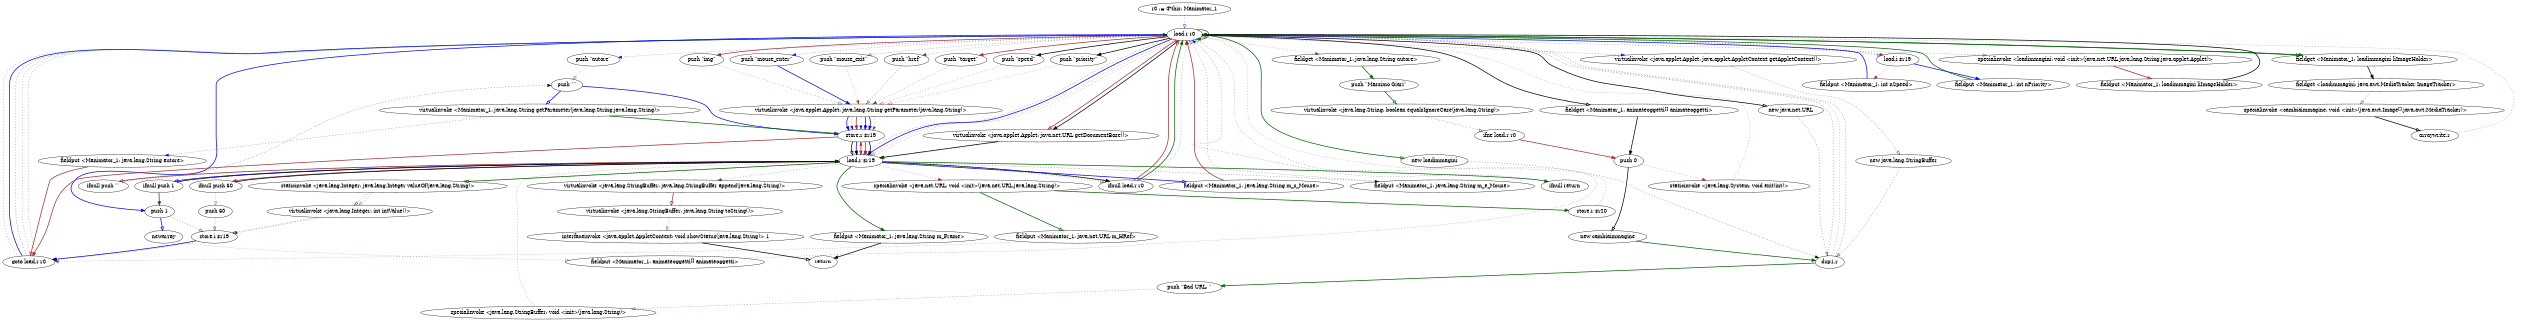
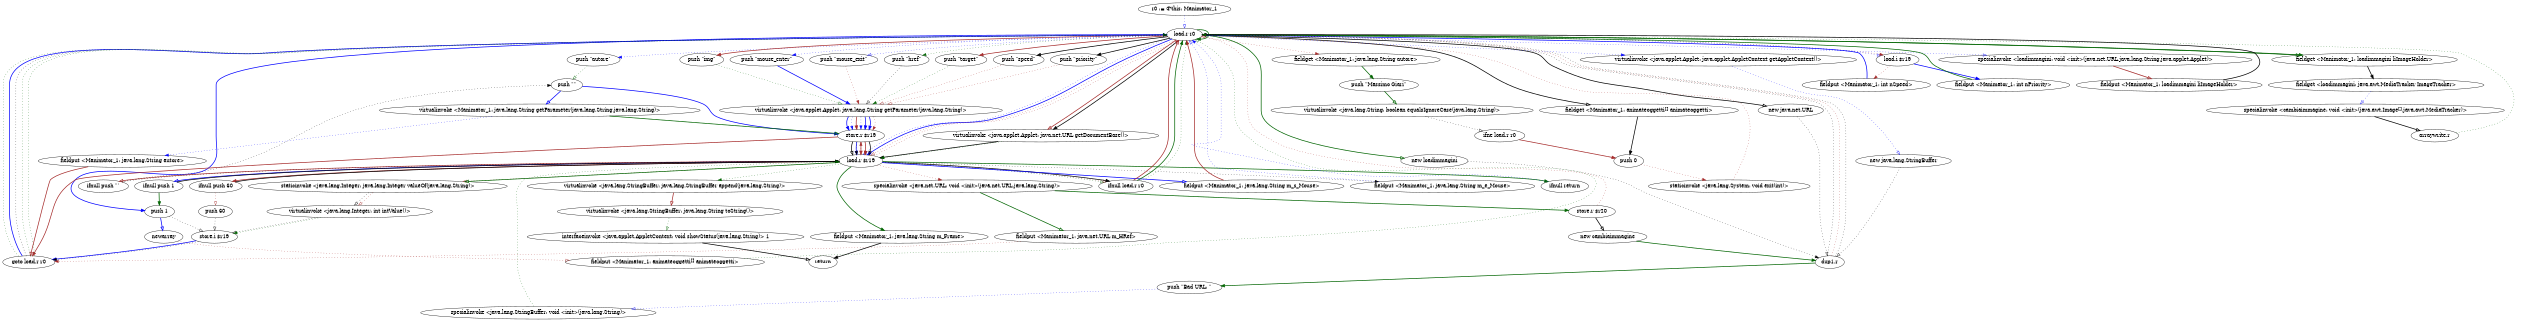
  digraph {
    edge [arrowhead=normal color=brown style=dotted]
    "r0 := @this: Manimator_1"
    "load.r r0"
    "push \"autore\""
    "fieldget <Manimator_1: java.lang.String autore>"
    "push \"speed\""
    "load.r $r19"
    "load.i $r19"
    "push \"priority\""
    "push \"img\""
    "new loadimmagini"
    "virtualinvoke <java.applet.Applet: java.net.URL getDocumentBase()>"
    "specialinvoke <loadimmagini: void <init>(java.net.URL,java.lang.String,java.applet.Applet)>"
    "push 1"
    "fieldget <Manimator_1: animateoggetti[] animateoggetti>"
    "fieldget <Manimator_1: loadimmagini liImageHolder>"
    "push \"mouse_enter\""
    "push \"mouse_exit\""
    "push \"href\""
    "new java.net.URL"
    "push \"target\""
    "virtualinvoke <java.applet.Applet: java.applet.AppletContext getAppletContext()>"
    "push \"\""
    "push \"Massimo Giari\""
    "virtualinvoke <java.applet.Applet: java.lang.String getParameter(java.lang.String)>"
    "store.r $r19"
    "ifnull push 60"
    "staticinvoke <java.lang.Integer: java.lang.Integer valueOf(java.lang.String)>"
    "ifnull push 1"
    "ifnull push \"\""
    "ifnull load.r r0"
    "fieldput <Manimator_1: java.lang.String m_s_Mouse>"
    "fieldput <Manimator_1: java.lang.String m_e_Mouse>"
    "specialinvoke <java.net.URL: void <init>(java.net.URL,java.lang.String)>"
    "ifnull return"
    "fieldput <Manimator_1: java.lang.String m_Frame>"
    "virtualinvoke <java.lang.StringBuffer: java.lang.StringBuffer append(java.lang.String)>"
    "fieldput <Manimator_1: int nSpeed>"
    "fieldput <Manimator_1: int nPriority>"
    "dup1.r"
    "fieldput <Manimator_1: loadimmagini liImageHolder>"
    "store.i $r19"
    newarray
    "push 0"
    "fieldget <loadimmagini: java.awt.MediaTracker ImageTracker>"
    "new java.lang.StringBuffer"
    "virtualinvoke <Manimator_1: java.lang.String getParameter(java.lang.String,java.lang.String)>"
    "fieldput <Manimator_1: java.lang.String autore>"
    "goto load.r r0"
    "virtualinvoke <java.lang.String: boolean equalsIgnoreCase(java.lang.String)>"
    "ifne load.r r0"
    "staticinvoke <java.lang.System: void exit(int)>"
    "new cambiaimmagine"
    "push 60"
    "virtualinvoke <java.lang.Integer: int intValue()>"
    "fieldput <Manimator_1: java.net.URL m_HRef>"
    "store.r $r20"
    return
    "virtualinvoke <java.lang.StringBuffer: java.lang.String toString()>"
    "push \"Bad URL: \""
    "specialinvoke <java.lang.StringBuffer: void <init>(java.lang.String)>"
    "fieldput <Manimator_1: animateoggetti[] animateoggetti>"
    "specialinvoke <cambiaimmagine: void <init>(java.awt.Image[],java.awt.MediaTracker)>"
    "arraywrite.r"
    "interfaceinvoke <java.applet.AppletContext: void showStatus(java.lang.String)> 1"
    "r0 := @this: Manimator_1" -> "load.r r0" [arrowhead=onormal color=blue]
    "load.r r0" -> "load.r r0" [color=darkgreen style=bold]
    "load.r r0" -> "push \"autore\"" [color=blue]
    "load.r r0" -> "fieldget <Manimator_1: java.lang.String autore>"
    "load.r r0" -> "push \"speed\"" [color=black style=bold]
    "load.r r0" -> "load.r $r19" [arrowhead=onormal color=blue]
    "load.r r0" -> "load.r $r19" [color=blue style=bold]
    "load.r r0" -> "load.r $r19" [arrowhead=onormal]
    "load.r r0" -> "load.i $r19" [arrowhead=onormal color=blue]
    "load.r r0" -> "load.i $r19"
    "load.r r0" -> "push \"priority\"" [color=black style=bold]
    "load.r r0" -> "push \"img\"" [style=bold]
    "load.r r0" -> "new loadimmagini" [arrowhead=onormal color=darkgreen style=bold]
    "load.r r0" -> "virtualinvoke <java.applet.Applet: java.net.URL getDocumentBase()>" [arrowhead=onormal style=bold]
    "load.r r0" -> "virtualinvoke <java.applet.Applet: java.net.URL getDocumentBase()>" [color=black style=bold]
    "load.r r0" -> "specialinvoke <loadimmagini: void <init>(java.net.URL,java.lang.String,java.applet.Applet)>" [arrowhead=onormal color=blue]
    "load.r r0" -> "push 1" [color=blue style=bold]
    "load.r r0" -> "fieldget <Manimator_1: animateoggetti[] animateoggetti>" [arrowhead=onormal color=black style=bold]
    "load.r r0" -> "fieldget <Manimator_1: loadimmagini liImageHolder>" [arrowhead=onormal color=darkgreen style=bold]
    "load.r r0" -> "fieldget <Manimator_1: loadimmagini liImageHolder>" [color=darkgreen style=bold]
    "load.r r0" -> "push \"mouse_enter\"" [color=blue]
    "load.r r0" -> "push \"mouse_exit\"" [arrowhead=onormal color=blue]
    "load.r r0" -> "push \"href\"" [color=darkgreen]
    "load.r r0" -> "new java.net.URL" [arrowhead=onormal color=black style=bold]
    "load.r r0" -> "push \"target\"" [style=bold]
    "load.r r0" -> "virtualinvoke <java.applet.Applet: java.applet.AppletContext getAppletContext()>" [color=blue]
    "push \"autore\"" -> "push \"\"" [arrowhead=onormal color=darkgreen]
    "fieldget <Manimator_1: java.lang.String autore>" -> "push \"Massimo Giari\"" [color=darkgreen style=bold]
    "push \"speed\"" -> "virtualinvoke <java.applet.Applet: java.lang.String getParameter(java.lang.String)>" [arrowhead=onormal]
    "load.r $r19" -> "load.r r0"
    "load.r $r19" -> "store.r $r19"
    "load.r $r19" -> "ifnull push 60" [style=bold]
    "load.r $r19" -> "staticinvoke <java.lang.Integer: java.lang.Integer valueOf(java.lang.String)>" [arrowhead=onormal]
    "load.r $r19" -> "staticinvoke <java.lang.Integer: java.lang.Integer valueOf(java.lang.String)>" [arrowhead=onormal color=darkgreen style=bold]
    "load.r $r19" -> "ifnull push 1" [arrowhead=onormal color=blue style=bold]
    "load.r $r19" -> "ifnull push \"\"" [arrowhead=onormal style=bold]
    "load.r $r19" -> "ifnull load.r r0" [arrowhead=onormal color=darkgreen]
    "load.r $r19" -> "ifnull load.r r0" [arrowhead=onormal]
    "load.r $r19" -> "ifnull load.r r0" [color=black style=bold]
    "load.r $r19" -> "fieldput <Manimator_1: java.lang.String m_s_Mouse>" [arrowhead=onormal color=blue style=bold]
    "load.r $r19" -> "fieldput <Manimator_1: java.lang.String m_e_Mouse>" [color=black]
    "load.r $r19" -> "specialinvoke <java.net.URL: void <init>(java.net.URL,java.lang.String)>"
    "load.r $r19" -> "ifnull return" [color=darkgreen style=bold]
    "load.r $r19" -> "fieldput <Manimator_1: java.lang.String m_Frame>" [color=darkgreen style=bold]
    "load.r $r19" -> "virtualinvoke <java.lang.StringBuffer: java.lang.StringBuffer append(java.lang.String)>" [color=darkgreen]
    "load.i $r19" -> "fieldput <Manimator_1: int nSpeed>"
    "load.i $r19" -> "fieldput <Manimator_1: int nPriority>" [color=blue style=bold]
    "push \"priority\"" -> "virtualinvoke <java.applet.Applet: java.lang.String getParameter(java.lang.String)>" [arrowhead=onormal]
    "push \"img\"" -> "virtualinvoke <java.applet.Applet: java.lang.String getParameter(java.lang.String)>" [arrowhead=onormal color=darkgreen]
    "new loadimmagini" -> "dup1.r" [color=black]
    "virtualinvoke <java.applet.Applet: java.net.URL getDocumentBase()>" -> "load.r $r19" [color=black style=bold]
    "virtualinvoke <java.applet.Applet: java.net.URL getDocumentBase()>" -> "load.r $r19" [color=darkgreen]
    "specialinvoke <loadimmagini: void <init>(java.net.URL,java.lang.String,java.applet.Applet)>" -> "fieldput <Manimator_1: loadimmagini liImageHolder>" [arrowhead=onormal style=bold]
    "push 1" -> "store.i $r19" [arrowhead=onormal color=black]
    "push 1" -> newarray [arrowhead=onormal color=blue style=bold]
    "fieldget <Manimator_1: animateoggetti[] animateoggetti>" -> "push 0" [color=black style=bold]
    "fieldget <Manimator_1: loadimmagini liImageHolder>" -> "fieldget <loadimmagini: java.awt.MediaTracker ImageTracker>" [color=black style=bold]
    "push \"mouse_enter\"" -> "virtualinvoke <java.applet.Applet: java.lang.String getParameter(java.lang.String)>" [color=blue style=bold]
    "push \"mouse_exit\"" -> "virtualinvoke <java.applet.Applet: java.lang.String getParameter(java.lang.String)>"
    "push \"href\"" -> "virtualinvoke <java.applet.Applet: java.lang.String getParameter(java.lang.String)>" [arrowhead=onormal color=black]
    "new java.net.URL" -> "dup1.r" [arrowhead=onormal color=black]
    "push \"target\"" -> "virtualinvoke <java.applet.Applet: java.lang.String getParameter(java.lang.String)>" [color=darkgreen]
    "virtualinvoke <java.applet.Applet: java.applet.AppletContext getAppletContext()>" -> "new java.lang.StringBuffer" [arrowhead=onormal color=blue]
    "push \"\"" -> "store.r $r19" [color=blue style=bold]
    "push \"\"" -> "virtualinvoke <Manimator_1: java.lang.String getParameter(java.lang.String,java.lang.String)>" [arrowhead=onormal color=blue style=bold]
    "push \"Massimo Giari\"" -> "virtualinvoke <java.lang.String: boolean equalsIgnoreCase(java.lang.String)>" [arrowhead=onormal color=darkgreen style=bold]
    "virtualinvoke <java.applet.Applet: java.lang.String getParameter(java.lang.String)>" -> "store.r $r19" [color=blue style=bold]
    "virtualinvoke <java.applet.Applet: java.lang.String getParameter(java.lang.String)>" -> "store.r $r19" [color=blue]
    "virtualinvoke <java.applet.Applet: java.lang.String getParameter(java.lang.String)>" -> "store.r $r19" [style=bold]
    "virtualinvoke <java.applet.Applet: java.lang.String getParameter(java.lang.String)>" -> "store.r $r19" [color=blue]
    "virtualinvoke <java.applet.Applet: java.lang.String getParameter(java.lang.String)>" -> "store.r $r19" [color=blue style=bold]
    "virtualinvoke <java.applet.Applet: java.lang.String getParameter(java.lang.String)>" -> "store.r $r19" [color=blue style=bold]
    "virtualinvoke <java.applet.Applet: java.lang.String getParameter(java.lang.String)>" -> "store.r $r19"
    "store.r $r19" -> "load.r $r19" [arrowhead=onormal color=black style=bold]
    "store.r $r19" -> "load.r $r19" [arrowhead=onormal color=blue style=bold]
    "store.r $r19" -> "load.r $r19" [style=bold]
    "store.r $r19" -> "load.r $r19" [style=bold]
    "store.r $r19" -> "load.r $r19" [arrowhead=onormal color=black style=bold]
    "store.r $r19" -> "load.r $r19" [color=black]
    "store.r $r19" -> "load.r $r19"
    "store.r $r19" -> "goto load.r r0" [style=bold]
    "ifnull push 60" -> "load.r $r19" [color=black style=bold]
    "ifnull push 60" -> "push 60" [arrowhead=onormal]
    "staticinvoke <java.lang.Integer: java.lang.Integer valueOf(java.lang.String)>" -> "virtualinvoke <java.lang.Integer: int intValue()>" [arrowhead=onormal color=black]
    "staticinvoke <java.lang.Integer: java.lang.Integer valueOf(java.lang.String)>" -> "virtualinvoke <java.lang.Integer: int intValue()>" [arrowhead=onormal]
    "ifnull push 1" -> "load.r $r19" [color=black style=bold]
    "ifnull push 1" -> "push 1" [color=darkgreen style=bold]
    "ifnull push \"\"" -> "load.r $r19" [color=black]
    "ifnull push \"\"" -> "push \"\"" [color=black]
    "ifnull load.r r0" -> "load.r r0" [arrowhead=onormal style=bold]
    "ifnull load.r r0" -> "load.r r0" [color=darkgreen style=bold]
    "ifnull load.r r0" -> "load.r r0" [color=darkgreen]
    "fieldput <Manimator_1: java.lang.String m_s_Mouse>" -> "load.r r0" [style=bold]
    "fieldput <Manimator_1: java.lang.String m_e_Mouse>" -> "load.r r0" [arrowhead=onormal color=blue]
    "specialinvoke <java.net.URL: void <init>(java.net.URL,java.lang.String)>" -> "fieldput <Manimator_1: java.net.URL m_HRef>" [arrowhead=onormal color=darkgreen style=bold]
    "specialinvoke <java.net.URL: void <init>(java.net.URL,java.lang.String)>" -> "store.r $r20" [color=darkgreen style=bold]
    "ifnull return" -> "load.r r0" [color=blue]
    "fieldput <Manimator_1: java.lang.String m_Frame>" -> return [color=black style=bold]
    "virtualinvoke <java.lang.StringBuffer: java.lang.StringBuffer append(java.lang.String)>" -> "virtualinvoke <java.lang.StringBuffer: java.lang.String toString()>" [arrowhead=onormal style=bold]
    "fieldput <Manimator_1: int nSpeed>" -> "load.r r0" [arrowhead=onormal color=blue style=bold]
    "fieldput <Manimator_1: int nPriority>" -> "load.r r0" [color=darkgreen style=bold]
    "dup1.r" -> "load.r r0" [color=black]
    "dup1.r" -> "load.r r0"
    "dup1.r" -> "load.r r0" [color=black]
    "dup1.r" -> "push \"Bad URL: \"" [color=darkgreen style=bold]
    "fieldput <Manimator_1: loadimmagini liImageHolder>" -> "load.r r0" [color=black style=bold]
    "store.i $r19" -> "goto load.r r0" [color=blue style=bold]
    "store.i $r19" -> "goto load.r r0" [color=black]
    newarray -> "fieldput <Manimator_1: animateoggetti[] animateoggetti>" [arrowhead=onormal]
    "push 0" -> "staticinvoke <java.lang.System: void exit(int)>"
-   "push 0" -> "new cambiaimmagine" [arrowhead=onormal color=black style=bold]
+   "store.r $r20" -> "new cambiaimmagine" [arrowhead=onormal color=black style=bold]
    "fieldget <loadimmagini: java.awt.MediaTracker ImageTracker>" -> "specialinvoke <cambiaimmagine: void <init>(java.awt.Image[],java.awt.MediaTracker)>" [arrowhead=onormal color=blue]
    "new java.lang.StringBuffer" -> "dup1.r" [arrowhead=onormal color=black]
    "virtualinvoke <Manimator_1: java.lang.String getParameter(java.lang.String,java.lang.String)>" -> "store.r $r19" [arrowhead=onormal color=darkgreen style=bold]
    "virtualinvoke <Manimator_1: java.lang.String getParameter(java.lang.String,java.lang.String)>" -> "fieldput <Manimator_1: java.lang.String autore>" [color=blue]
    "fieldput <Manimator_1: java.lang.String autore>" -> "goto load.r r0" [arrowhead=onormal style=bold]
    "goto load.r r0" -> "load.r r0" [color=darkgreen]
    "goto load.r r0" -> "load.r r0" [arrowhead=onormal color=blue style=bold]
    "goto load.r r0" -> "load.r r0" [color=black]
    "goto load.r r0" -> "load.r r0" [arrowhead=onormal color=darkgreen]
    "goto load.r r0" -> "load.r r0" [arrowhead=onormal color=darkgreen]
    "virtualinvoke <java.lang.String: boolean equalsIgnoreCase(java.lang.String)>" -> "ifne load.r r0" [arrowhead=onormal color=black]
    "ifne load.r r0" -> "push 0" [style=bold]
    "staticinvoke <java.lang.System: void exit(int)>" -> "load.r r0" [arrowhead=onormal]
    "new cambiaimmagine" -> "dup1.r" [color=darkgreen style=bold]
    "push 60" -> "store.i $r19" [arrowhead=onormal color=black]
    "virtualinvoke <java.lang.Integer: int intValue()>" -> "store.i $r19" [arrowhead=onormal color=black]
    "virtualinvoke <java.lang.Integer: int intValue()>" -> "store.i $r19" [color=darkgreen]
    "fieldput <Manimator_1: java.net.URL m_HRef>" -> "goto load.r r0"
    "store.r $r20" -> "load.r r0" [arrowhead=onormal]
    "virtualinvoke <java.lang.StringBuffer: java.lang.String toString()>" -> "interfaceinvoke <java.applet.AppletContext: void showStatus(java.lang.String)> 1" [arrowhead=onormal color=darkgreen]
    "push \"Bad URL: \"" -> "specialinvoke <java.lang.StringBuffer: void <init>(java.lang.String)>" [arrowhead=onormal color=blue]
    "specialinvoke <java.lang.StringBuffer: void <init>(java.lang.String)>" -> "load.r $r19" [color=darkgreen]
    "fieldput <Manimator_1: animateoggetti[] animateoggetti>" -> "load.r r0" [arrowhead=onormal color=darkgreen]
    "specialinvoke <cambiaimmagine: void <init>(java.awt.Image[],java.awt.MediaTracker)>" -> "arraywrite.r" [arrowhead=onormal color=black style=bold]
    "arraywrite.r" -> "load.r r0" [color=darkgreen]
    "interfaceinvoke <java.applet.AppletContext: void showStatus(java.lang.String)> 1" -> return [arrowhead=onormal color=black style=bold]
  }
